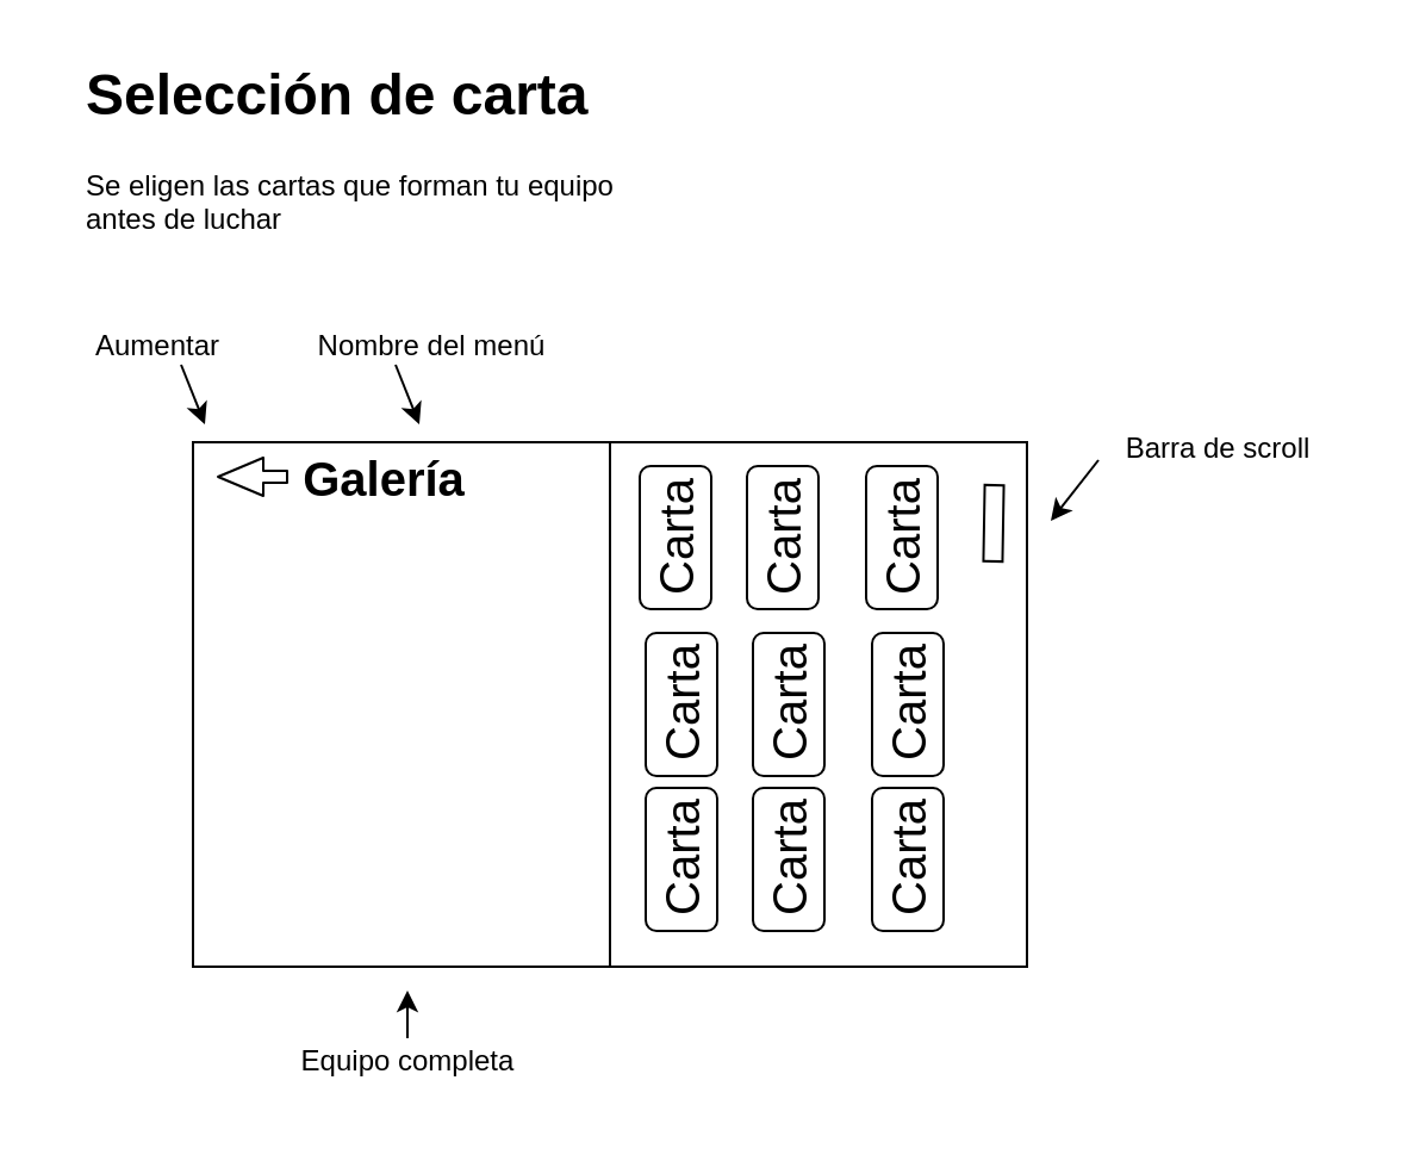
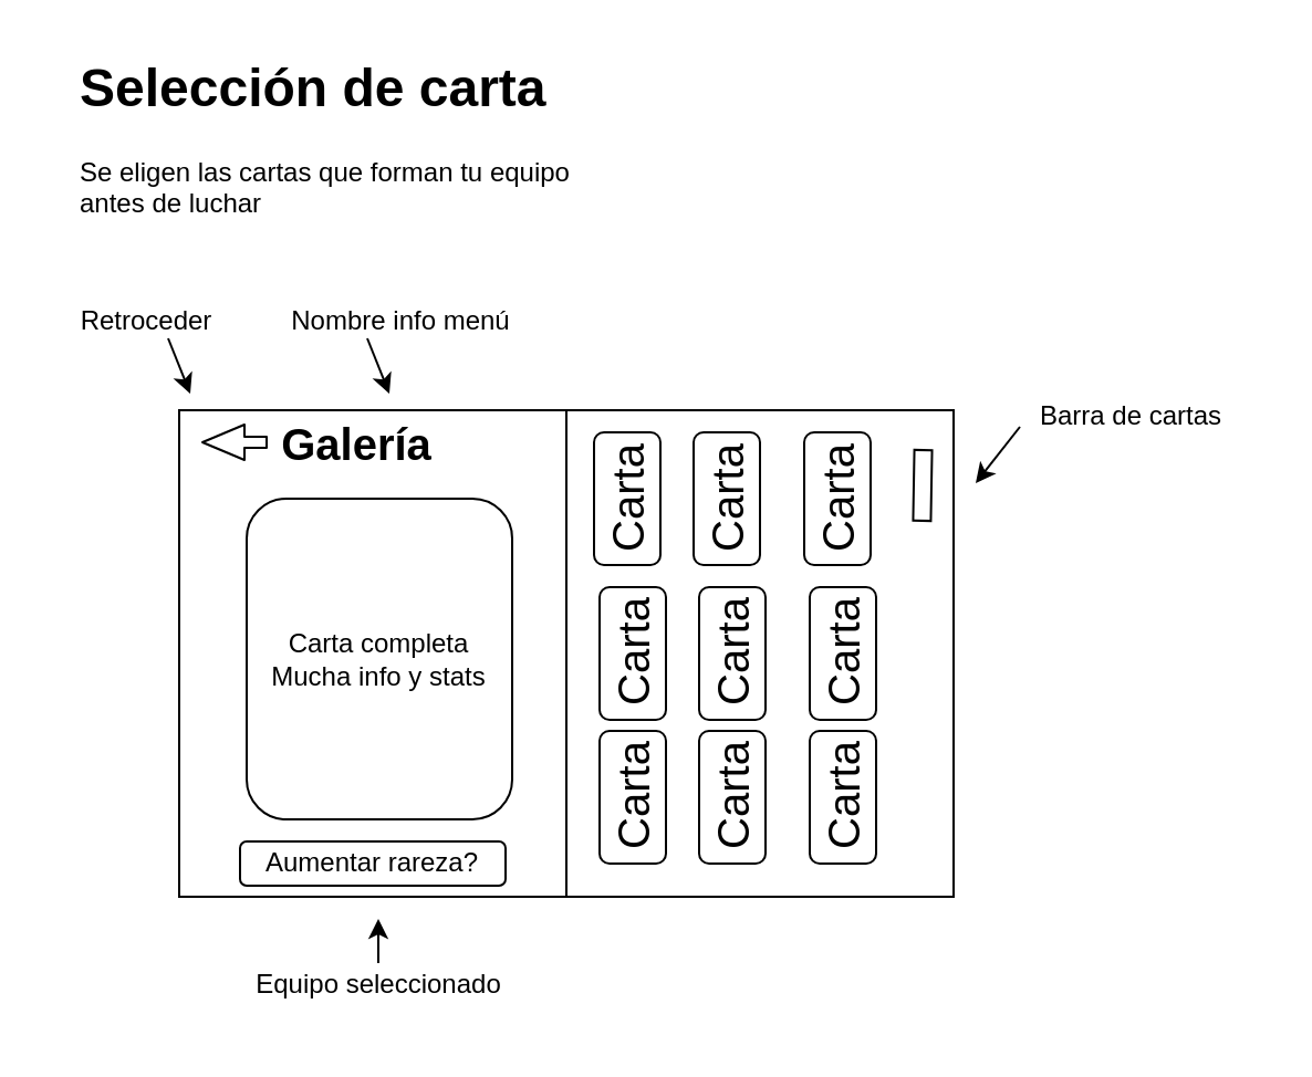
  <mxCell id="0" />
  <mxCell id="1" parent="0" />
  <mxCell id="2" value="" style="rounded=0;whiteSpace=wrap;html=1;" vertex="1" parent="1"><mxGeometry x="80.5" y="185" width="350" height="220" as="geometry" /></mxCell>
  <mxCell id="3" value="" style="shape=flexArrow;endArrow=classic;html=1;strokeWidth=1;endSize=6;comic=0;width=5;startWidth=10;endWidth=10;arcSize=10;" edge="1" parent="1"><mxGeometry width="50" height="50" relative="1" as="geometry"><mxPoint x="120.5" y="199.5" as="sourcePoint" /><mxPoint x="90.5" y="199.5" as="targetPoint" /></mxGeometry></mxCell>
  <mxCell id="4" value="Galería" style="text;html=1;strokeColor=none;fillColor=none;align=center;verticalAlign=middle;whiteSpace=wrap;rounded=0;fontStyle=1;fontSize=20;" vertex="1" parent="1"><mxGeometry x="140.5" y="185" width="40" height="30" as="geometry" /></mxCell>
  <mxCell id="5" value="&lt;h1&gt;Selección de carta&lt;br&gt;&lt;/h1&gt;&lt;p&gt;Se eligen las cartas que forman tu equipo antes de luchar&lt;br&gt;&lt;/p&gt;" style="text;html=1;strokeColor=none;fillColor=none;spacing=5;spacingTop=-20;whiteSpace=wrap;overflow=hidden;rounded=0;" vertex="1" parent="1"><mxGeometry x="30.5" y="20" width="240" height="120" as="geometry" /></mxCell>
  <mxCell id="6" value="Carta" style="rounded=1;whiteSpace=wrap;html=1;fontSize=20;rotation=-90;" vertex="1" parent="1"><mxGeometry x="255.5" y="345" width="60" height="30" as="geometry" /></mxCell>
  <mxCell id="7" value="" style="endArrow=none;html=1;strokeWidth=1;fontSize=20;entryX=0.5;entryY=1;entryDx=0;entryDy=0;exitX=0.5;exitY=0;exitDx=0;exitDy=0;" edge="1" parent="1" source="2" target="2"><mxGeometry width="50" height="50" relative="1" as="geometry"><mxPoint x="80.5" y="615" as="sourcePoint" /><mxPoint x="130.5" y="565" as="targetPoint" /></mxGeometry></mxCell>
  <mxCell id="8" value="" style="rounded=0;whiteSpace=wrap;html=1;fontSize=20;rotation=91;" vertex="1" parent="1"><mxGeometry x="400.5" y="215" width="32" height="8" as="geometry" /></mxCell>
- <mxCell id="9" value="&lt;div style=&quot;font-size: 12px;&quot;&gt;Barra de scroll&lt;/div&gt;&lt;div style=&quot;font-size: 12px;&quot;&gt;&lt;br style=&quot;font-size: 12px;&quot;&gt;&lt;/div&gt;" style="text;html=1;strokeColor=none;fillColor=none;align=center;verticalAlign=middle;whiteSpace=wrap;rounded=0;fontSize=12;direction=south;" vertex="1" parent="1"><mxGeometry x="450.5" y="175" width="120" height="40" as="geometry" /></mxCell>
- <mxCell id="10" value="Nombre del menú" style="text;html=1;strokeColor=none;fillColor=none;align=center;verticalAlign=middle;whiteSpace=wrap;rounded=0;fontSize=12;direction=south;" vertex="1" parent="1"><mxGeometry x="120.5" y="125" width="120" height="40" as="geometry" /></mxCell>
+ <mxCell id="9" value="&lt;div style=&quot;font-size: 12px;&quot;&gt;Barra de cartas&lt;/div&gt;&lt;div style=&quot;font-size: 12px;&quot;&gt;&lt;br style=&quot;font-size: 12px;&quot;&gt;&lt;/div&gt;" style="text;html=1;strokeColor=none;fillColor=none;align=center;verticalAlign=middle;whiteSpace=wrap;rounded=0;fontSize=12;direction=south;" vertex="1" parent="1"><mxGeometry x="450.5" y="175" width="120" height="40" as="geometry" /></mxCell>
+ <mxCell id="10" value="Nombre info menú" style="text;html=1;strokeColor=none;fillColor=none;align=center;verticalAlign=middle;whiteSpace=wrap;rounded=0;fontSize=12;direction=south;" vertex="1" parent="1"><mxGeometry x="120.5" y="125" width="120" height="40" as="geometry" /></mxCell>
  <mxCell id="11" value="Carta" style="rounded=1;whiteSpace=wrap;html=1;fontSize=20;rotation=-90;" vertex="1" parent="1"><mxGeometry x="300.5" y="345" width="60" height="30" as="geometry" /></mxCell>
  <mxCell id="12" value="Carta" style="rounded=1;whiteSpace=wrap;html=1;fontSize=20;rotation=-90;" vertex="1" parent="1"><mxGeometry x="350.5" y="345" width="60" height="30" as="geometry" /></mxCell>
  <mxCell id="13" value="Carta" style="rounded=1;whiteSpace=wrap;html=1;fontSize=20;rotation=-90;" vertex="1" parent="1"><mxGeometry x="255.5" y="280" width="60" height="30" as="geometry" /></mxCell>
  <mxCell id="14" value="Carta" style="rounded=1;whiteSpace=wrap;html=1;fontSize=20;rotation=-90;" vertex="1" parent="1"><mxGeometry x="300.5" y="280" width="60" height="30" as="geometry" /></mxCell>
  <mxCell id="15" value="Carta" style="rounded=1;whiteSpace=wrap;html=1;fontSize=20;rotation=-90;" vertex="1" parent="1"><mxGeometry x="350.5" y="280" width="60" height="30" as="geometry" /></mxCell>
  <mxCell id="16" value="Carta" style="rounded=1;whiteSpace=wrap;html=1;fontSize=20;rotation=-90;" vertex="1" parent="1"><mxGeometry x="253" y="210" width="60" height="30" as="geometry" /></mxCell>
  <mxCell id="17" value="Carta" style="rounded=1;whiteSpace=wrap;html=1;fontSize=20;rotation=-90;" vertex="1" parent="1"><mxGeometry x="298" y="210" width="60" height="30" as="geometry" /></mxCell>
  <mxCell id="18" value="Carta" style="rounded=1;whiteSpace=wrap;html=1;fontSize=20;rotation=-90;" vertex="1" parent="1"><mxGeometry x="348" y="210" width="60" height="30" as="geometry" /></mxCell>
- <mxCell id="21" value="&lt;div&gt;Equipo completa&lt;/div&gt;" style="text;html=1;strokeColor=none;fillColor=none;align=center;verticalAlign=middle;whiteSpace=wrap;rounded=0;fontSize=12;direction=south;" vertex="1" parent="1"><mxGeometry x="110.5" y="425" width="120" height="40" as="geometry" /></mxCell>
- <mxCell id="22" value="&lt;div&gt;Aumentar&lt;/div&gt;" style="text;html=1;strokeColor=none;fillColor=none;align=center;verticalAlign=middle;whiteSpace=wrap;rounded=0;fontSize=12;direction=south;" vertex="1" parent="1"><mxGeometry x="20.5" y="125" width="90" height="40" as="geometry" /></mxCell>
+ <mxCell id="19" value="&lt;div&gt;Carta completa&lt;/div&gt;&lt;div&gt;Mucha info y stats&lt;br&gt;&lt;/div&gt;" style="rounded=1;whiteSpace=wrap;html=1;fontSize=12;" vertex="1" parent="1"><mxGeometry x="111" y="225" width="120" height="145" as="geometry" /></mxCell>
+ <mxCell id="20" value="Aumentar rareza?" style="rounded=1;whiteSpace=wrap;html=1;fontSize=12;" vertex="1" parent="1"><mxGeometry x="108" y="380" width="120" height="20" as="geometry" /></mxCell>
+ <mxCell id="21" value="&lt;div&gt;Equipo seleccionado&lt;/div&gt;" style="text;html=1;strokeColor=none;fillColor=none;align=center;verticalAlign=middle;whiteSpace=wrap;rounded=0;fontSize=12;direction=south;" vertex="1" parent="1"><mxGeometry x="110.5" y="425" width="120" height="40" as="geometry" /></mxCell>
+ <mxCell id="22" value="&lt;div&gt;Retroceder&lt;/div&gt;" style="text;html=1;strokeColor=none;fillColor=none;align=center;verticalAlign=middle;whiteSpace=wrap;rounded=0;fontSize=12;direction=south;" vertex="1" parent="1"><mxGeometry x="20.5" y="125" width="90" height="40" as="geometry" /></mxCell>
  <mxCell id="23" value="" style="endArrow=classic;html=1;strokeWidth=1;fontSize=12;" edge="1" parent="1"><mxGeometry width="50" height="50" relative="1" as="geometry"><mxPoint x="75.5" y="152.5" as="sourcePoint" /><mxPoint x="85.5" y="177.5" as="targetPoint" /></mxGeometry></mxCell>
  <mxCell id="24" value="" style="endArrow=classic;html=1;strokeWidth=1;fontSize=12;" edge="1" parent="1"><mxGeometry width="50" height="50" relative="1" as="geometry"><mxPoint x="165.5" y="152.5" as="sourcePoint" /><mxPoint x="175.5" y="177.5" as="targetPoint" /></mxGeometry></mxCell>
  <mxCell id="25" value="" style="endArrow=classic;html=1;strokeWidth=1;fontSize=12;" edge="1" parent="1"><mxGeometry width="50" height="50" relative="1" as="geometry"><mxPoint x="460.5" y="192.5" as="sourcePoint" /><mxPoint x="440.5" y="218" as="targetPoint" /></mxGeometry></mxCell>
  <mxCell id="26" value="" style="endArrow=classic;html=1;strokeWidth=1;fontSize=12;" edge="1" parent="1"><mxGeometry width="50" height="50" relative="1" as="geometry"><mxPoint x="170.5" y="435" as="sourcePoint" /><mxPoint x="170.5" y="415" as="targetPoint" /></mxGeometry></mxCell>
